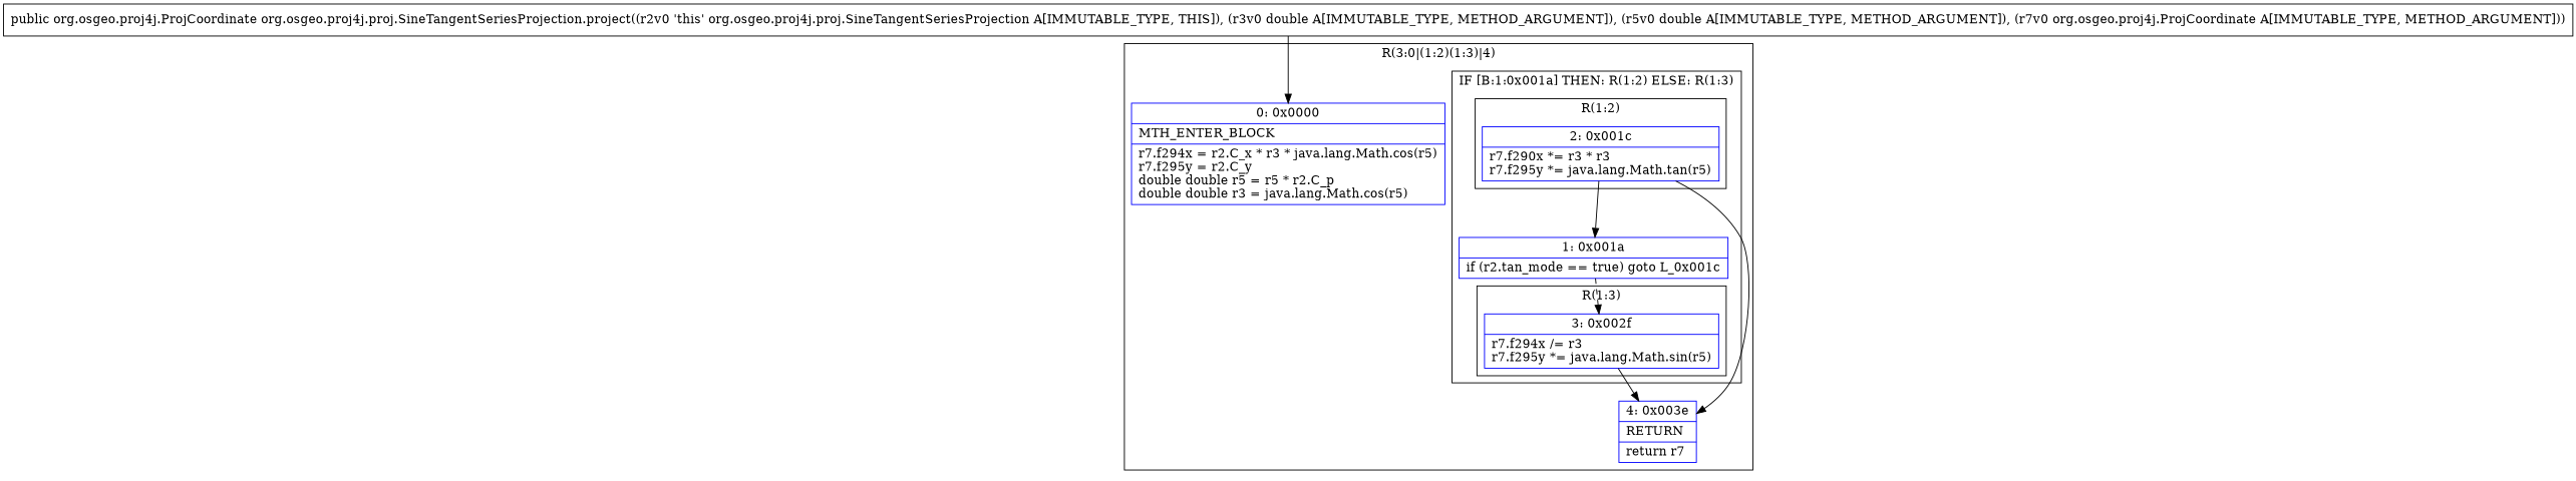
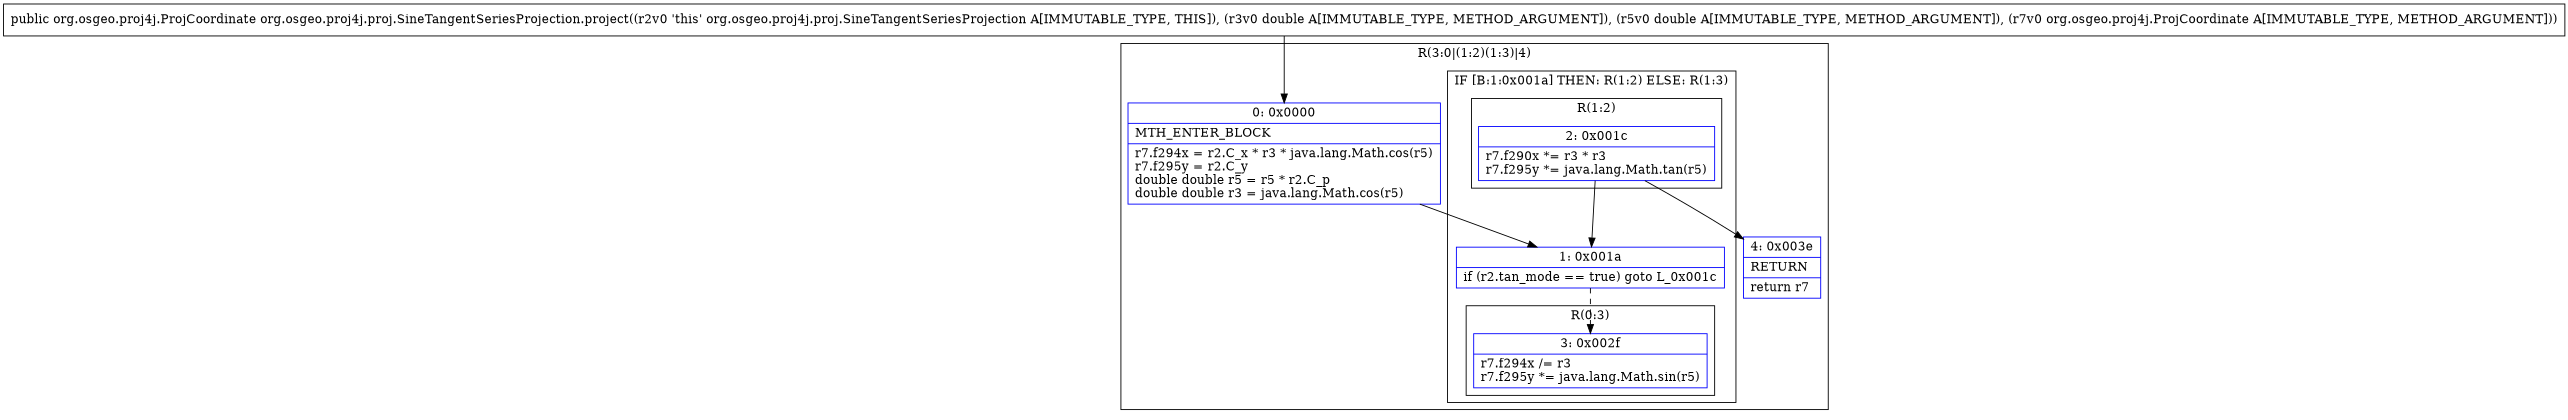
  digraph {
    node [color=blue shape=record]
    n1 [label="{2\:\ 0x001c|r7.f290x *= r3 * r3\lr7.f295y *= java.lang.Math.tan(r5)\l}"]
    n2 [label="{3\:\ 0x002f|r7.f294x \/= r3\lr7.f295y *= java.lang.Math.sin(r5)\l}"]
    n3 [label="{1\:\ 0x001a|if (r2.tan_mode == true) goto L_0x001c\l}"]
    n4 [label="{0\:\ 0x0000|MTH_ENTER_BLOCK\l|r7.f294x = r2.C_x * r3 * java.lang.Math.cos(r5)\lr7.f295y = r2.C_y\ldouble double r5 = r5 * r2.C_p\ldouble double r3 = java.lang.Math.cos(r5)\l}"]
    n5 [label="{4\:\ 0x003e|RETURN\l|return r7\l}"]
    n6 [label="{public org.osgeo.proj4j.ProjCoordinate org.osgeo.proj4j.proj.SineTangentSeriesProjection.project((r2v0 'this' org.osgeo.proj4j.proj.SineTangentSeriesProjection A[IMMUTABLE_TYPE, THIS]), (r3v0 double A[IMMUTABLE_TYPE, METHOD_ARGUMENT]), (r5v0 double A[IMMUTABLE_TYPE, METHOD_ARGUMENT]), (r7v0 org.osgeo.proj4j.ProjCoordinate A[IMMUTABLE_TYPE, METHOD_ARGUMENT])) }" color=""]
    subgraph cluster_1 {
      label="R(3:0|(1:2)(1:3)|4)"
      n4
      n5
      subgraph cluster_2 {
        label="IF [B:1:0x001a] THEN: R(1:2) ELSE: R(1:3)"
        n3
        subgraph cluster_3 {
          label="R(1:2)"
          n1
        }
        subgraph cluster_4 {
-         label="R(1:3)"
+         label="R(0:3)"
          n2
        }
      }
    }
    n1 -> n3
    n1 -> n5
-   n2 -> n5
    n3 -> n2 [style=dashed]
+   n4 -> n3
    n6 -> n4
  }
